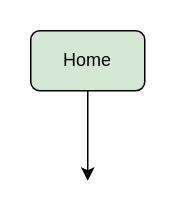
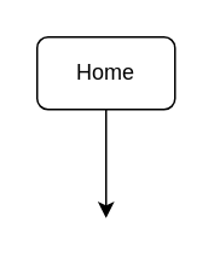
  <mxCell id="0" />
  <mxCell id="1" parent="0" />
  <mxCell id="2" style="edgeStyle=orthogonalEdgeStyle;rounded=0;orthogonalLoop=1;jettySize=auto;html=1;" edge="1" parent="1" source="3"><mxGeometry relative="1" as="geometry"><mxPoint x="58" y="120" as="targetPoint" /></mxGeometry></mxCell>
- <mxCell id="3" value="Home" style="rounded=1;whiteSpace=wrap;html=1;fillColor=#d5e8d4;" vertex="1" parent="1"><mxGeometry x="20" y="20" width="76" height="40" as="geometry" /></mxCell>
+ <mxCell id="3" value="Home" style="rounded=1;whiteSpace=wrap;html=1;" vertex="1" parent="1"><mxGeometry x="20" y="20" width="76" height="40" as="geometry" /></mxCell>
